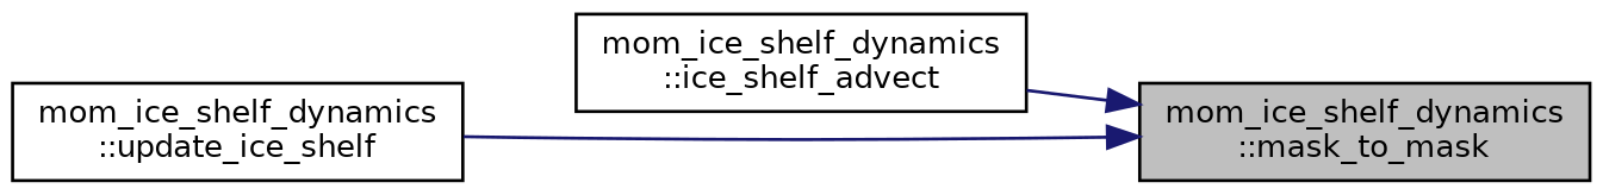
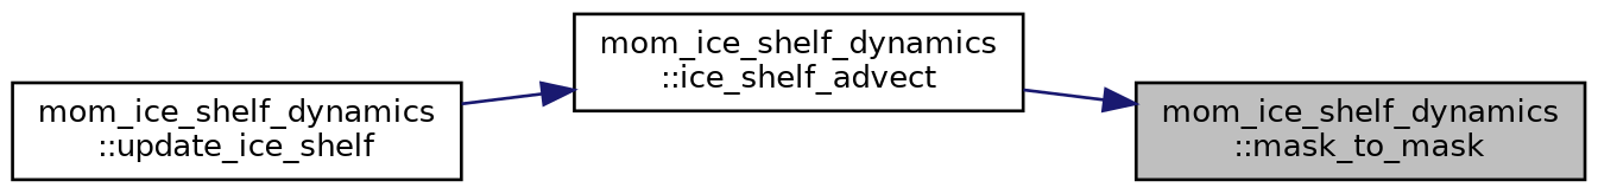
  digraph {
    rankdir=RL
    node [color=black fillcolor=white fontname=Helvetica fontsize=10 shape=record style=filled]
    edge [color=midnightblue dir=back fontname=Helvetica fontsize=10 labelfontname=Helvetica labelfontsize=10 style=solid]
    n1 [fillcolor=grey75 fontcolor=black height=0.2 label="mom_ice_shelf_dynamics\l::mask_to_mask" width=0.4]
    n2 [height=0.2 label="mom_ice_shelf_dynamics\l::ice_shelf_advect" width=0.4]
    n3 [height=0.2 label="mom_ice_shelf_dynamics\l::update_ice_shelf" width=0.4]
    n1 -> n2
-   n1 -> n3
+   n2 -> n3
  }
